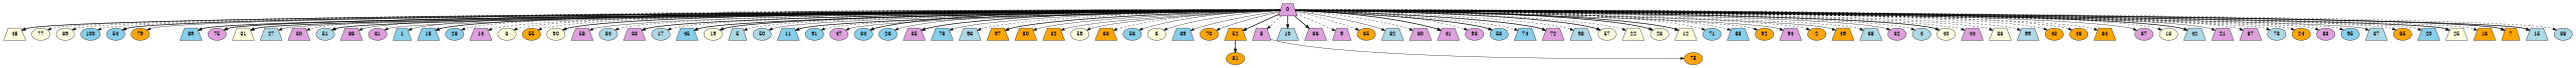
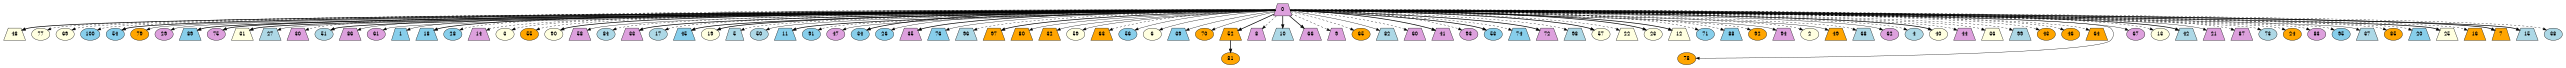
  digraph {
    node [fillcolor=plum shape=trapezium style=filled]
    edge [style=dashed]
    n1 [fillcolor=lightyellow label="48\n"]
    0
    n3 [fillcolor=lightyellow label="77\n" shape=ellipse]
    n4 [fillcolor=lightyellow label="69\n" shape=ellipse]
    n5 [fillcolor=skyblue label="100\n" shape=ellipse]
    n6 [fillcolor=skyblue label="54\n" shape=ellipse]
    n7 [fillcolor=orange label="79\n" shape=ellipse]
+   n8 [label="29\n" shape=ellipse]
    n9 [fillcolor=skyblue label="89\n"]
    n10 [label="75\n" shape=ellipse]
    n11 [fillcolor=lightyellow label="31\n"]
    n12 [fillcolor=lightblue label="27\n"]
    n13 [label="30\n"]
    n14 [fillcolor=lightblue label="51\n" shape=ellipse]
    n15 [label="86\n"]
    n16 [label="61\n" shape=ellipse]
    n17 [fillcolor=skyblue label="1\n"]
    n18 [fillcolor=skyblue label="18\n"]
    n19 [fillcolor=skyblue label="28\n" shape=ellipse]
    n20 [label="14\n"]
    n21 [fillcolor=lightyellow label="3\n" shape=ellipse]
    n22 [fillcolor=orange label="55\n" shape=ellipse]
    n23 [fillcolor=lightyellow label="90\n" shape=ellipse]
    n24 [label="58\n"]
    n25 [fillcolor=lightblue label="84\n" shape=ellipse]
    n26 [label="33\n"]
    n27 [fillcolor=lightblue label="17\n" shape=ellipse]
    n28 [fillcolor=skyblue label="45\n"]
    n29 [fillcolor=lightyellow label="19\n" shape=ellipse]
    n30 [fillcolor=lightblue label="5\n"]
    n31 [fillcolor=lightblue label="50\n" shape=ellipse]
    n32 [fillcolor=skyblue label="11\n"]
    n33 [fillcolor=skyblue label="91\n" shape=ellipse]
    n34 [label="47\n" shape=ellipse]
    n35 [fillcolor=skyblue label="34\n" shape=ellipse]
    n36 [fillcolor=skyblue label="26\n" shape=ellipse]
    n37 [label="35\n"]
    n38 [fillcolor=skyblue label="76\n"]
    n39 [fillcolor=lightblue label="96\n"]
    n40 [fillcolor=orange label="97\n"]
    n41 [fillcolor=orange label="80\n"]
    n42 [fillcolor=orange label="32\n"]
    n43 [fillcolor=lightyellow label="59\n" shape=ellipse]
    n44 [fillcolor=orange label="63\n"]
    n45 [fillcolor=skyblue label="56\n" shape=ellipse]
    n46 [fillcolor=lightyellow label="6\n" shape=ellipse]
    n47 [fillcolor=skyblue label="39\n"]
    n48 [fillcolor=orange label="70\n" shape=ellipse]
    n49 [fillcolor=orange label="52\n"]
    n50 [label="8\n"]
    n51 [fillcolor=lightblue label="10\n"]
    n52 [label="66\n"]
    n53 [label="9\n"]
    n54 [fillcolor=orange label="65\n" shape=ellipse]
    n55 [fillcolor=lightblue label="82\n"]
    n56 [label="60\n"]
    n57 [label="41\n"]
    n58 [label="93\n" shape=ellipse]
    n59 [fillcolor=skyblue label="53\n" shape=ellipse]
    n60 [fillcolor=skyblue label="74\n"]
    n61 [label="72\n"]
    n62 [fillcolor=lightblue label="98\n"]
    n63 [fillcolor=lightyellow label="57\n" shape=ellipse]
    n64 [fillcolor=lightyellow label="22\n"]
    n65 [fillcolor=lightyellow label="23\n" shape=ellipse]
    n66 [fillcolor=lightyellow label="12\n"]
    n67 [fillcolor=skyblue label="71\n" shape=ellipse]
    n68 [fillcolor=skyblue label="88\n"]
    n69 [fillcolor=orange label="92\n" shape=ellipse]
    n70 [label="94\n"]
-   n71 [fillcolor=orange label="2\n" shape=ellipse]
+   n71 [fillcolor=lightyellow label="2\n" shape=ellipse]
    n72 [fillcolor=orange label="49\n"]
    n73 [fillcolor=lightblue label="68\n"]
    n74 [label="62\n" shape=ellipse]
    n75 [fillcolor=lightblue label="4\n" shape=ellipse]
    n76 [fillcolor=lightyellow label="40\n" shape=ellipse]
    n77 [label="44\n"]
    n78 [fillcolor=lightyellow label="36\n"]
    n79 [fillcolor=lightblue label="99\n"]
    n80 [fillcolor=orange label="43\n" shape=ellipse]
    n81 [fillcolor=orange label="46\n" shape=ellipse]
    n82 [fillcolor=orange label="64\n"]
    n83 [fillcolor=orange label="78\n" shape=ellipse]
    n84 [label="67\n" shape=ellipse]
    n85 [fillcolor=lightyellow label="13\n" shape=ellipse]
    n86 [fillcolor=lightblue label="42\n"]
    n87 [label="21\n"]
    n88 [label="87\n"]
    n89 [fillcolor=lightblue label="73\n" shape=ellipse]
    n90 [fillcolor=orange label="24\n" shape=ellipse]
    n91 [label="83\n" shape=ellipse]
    n92 [fillcolor=skyblue label="95\n" shape=ellipse]
    n93 [fillcolor=lightblue label="37\n"]
    n94 [fillcolor=orange label="85\n" shape=ellipse]
    n95 [fillcolor=skyblue label="20\n"]
    n96 [fillcolor=lightyellow label="25\n"]
    n97 [fillcolor=orange label="16\n"]
    n98 [fillcolor=orange label="7\n"]
    n99 [fillcolor=lightblue label="15\n"]
    n100 [fillcolor=lightblue label="38\n" shape=ellipse]
    n101 [fillcolor=orange label="81\n" shape=ellipse]
    0 -> n1 [style=bold]
    0 -> n3
    0 -> n4
    0 -> n5
    0 -> n6 [style=bold]
    0 -> n7 [style=solid]
+   0 -> n8 [style=solid]
    0 -> n9 [style=bold]
    0 -> n10 [style=bold]
    0 -> n11 [style=bold]
    0 -> n12 [style=solid]
    0 -> n13
    0 -> n14 [style=bold]
    0 -> n15 [style=solid]
    0 -> n16 [style=solid]
    0 -> n17 [style=solid]
    0 -> n18 [style=bold]
    0 -> n19
    0 -> n20
    0 -> n21
    0 -> n22
    0 -> n23 [style=bold]
    0 -> n24 [style=solid]
    0 -> n25
    0 -> n26 [style=bold]
    0 -> n27
    0 -> n28 [style=bold]
    0 -> n29 [style=bold]
    0 -> n30
    0 -> n31 [style=solid]
    0 -> n32 [style=bold]
    0 -> n33
    0 -> n34 [style=solid]
    0 -> n35 [style=bold]
    0 -> n36 [style=solid]
    0 -> n37 [style=bold]
    0 -> n38 [style=solid]
    0 -> n39
    0 -> n40 [style=bold]
    0 -> n41 [style=solid]
    0 -> n42 [style=solid]
    0 -> n43 [style=solid]
    0 -> n44
    0 -> n45 [style=solid]
    0 -> n46 [style=solid]
    0 -> n47 [style=solid]
    0 -> n48 [style=solid]
    0 -> n49 [style=bold]
    0 -> n50
    0 -> n51 [style=bold]
    0 -> n52 [style=bold]
    0 -> n53
    0 -> n54
    0 -> n55 [style=solid]
    0 -> n56
    0 -> n57 [style=bold]
    0 -> n58
    0 -> n59 [style=bold]
    0 -> n60
    0 -> n61 [style=bold]
    0 -> n62
    0 -> n63 [style=bold]
    0 -> n64
    0 -> n65 [style=bold]
    0 -> n66 [style=bold]
    0 -> n67
    0 -> n68
    0 -> n69
    0 -> n70 [style=solid]
    0 -> n71
    0 -> n72 [style=solid]
    0 -> n73
    0 -> n74 [style=solid]
    0 -> n75
    0 -> n76 [style=bold]
    0 -> n77
    0 -> n78
    0 -> n79
    0 -> n80
    0 -> n81
    0 -> n82
-   n50 -> n83 [style=solid]
+   0 -> n83 [style=solid]
    0 -> n84 [style=solid]
    0 -> n85
    0 -> n86 [style=bold]
    0 -> n87 [style=solid]
    0 -> n88
    0 -> n89
    0 -> n90
    0 -> n91
    0 -> n92
    0 -> n93 [style=solid]
    0 -> n94
    0 -> n95
    0 -> n96 [style=bold]
    0 -> n97
    0 -> n98 [style=bold]
    0 -> n99 [style=bold]
    0 -> n100
    n49 -> n101 [style=bold]
  }
